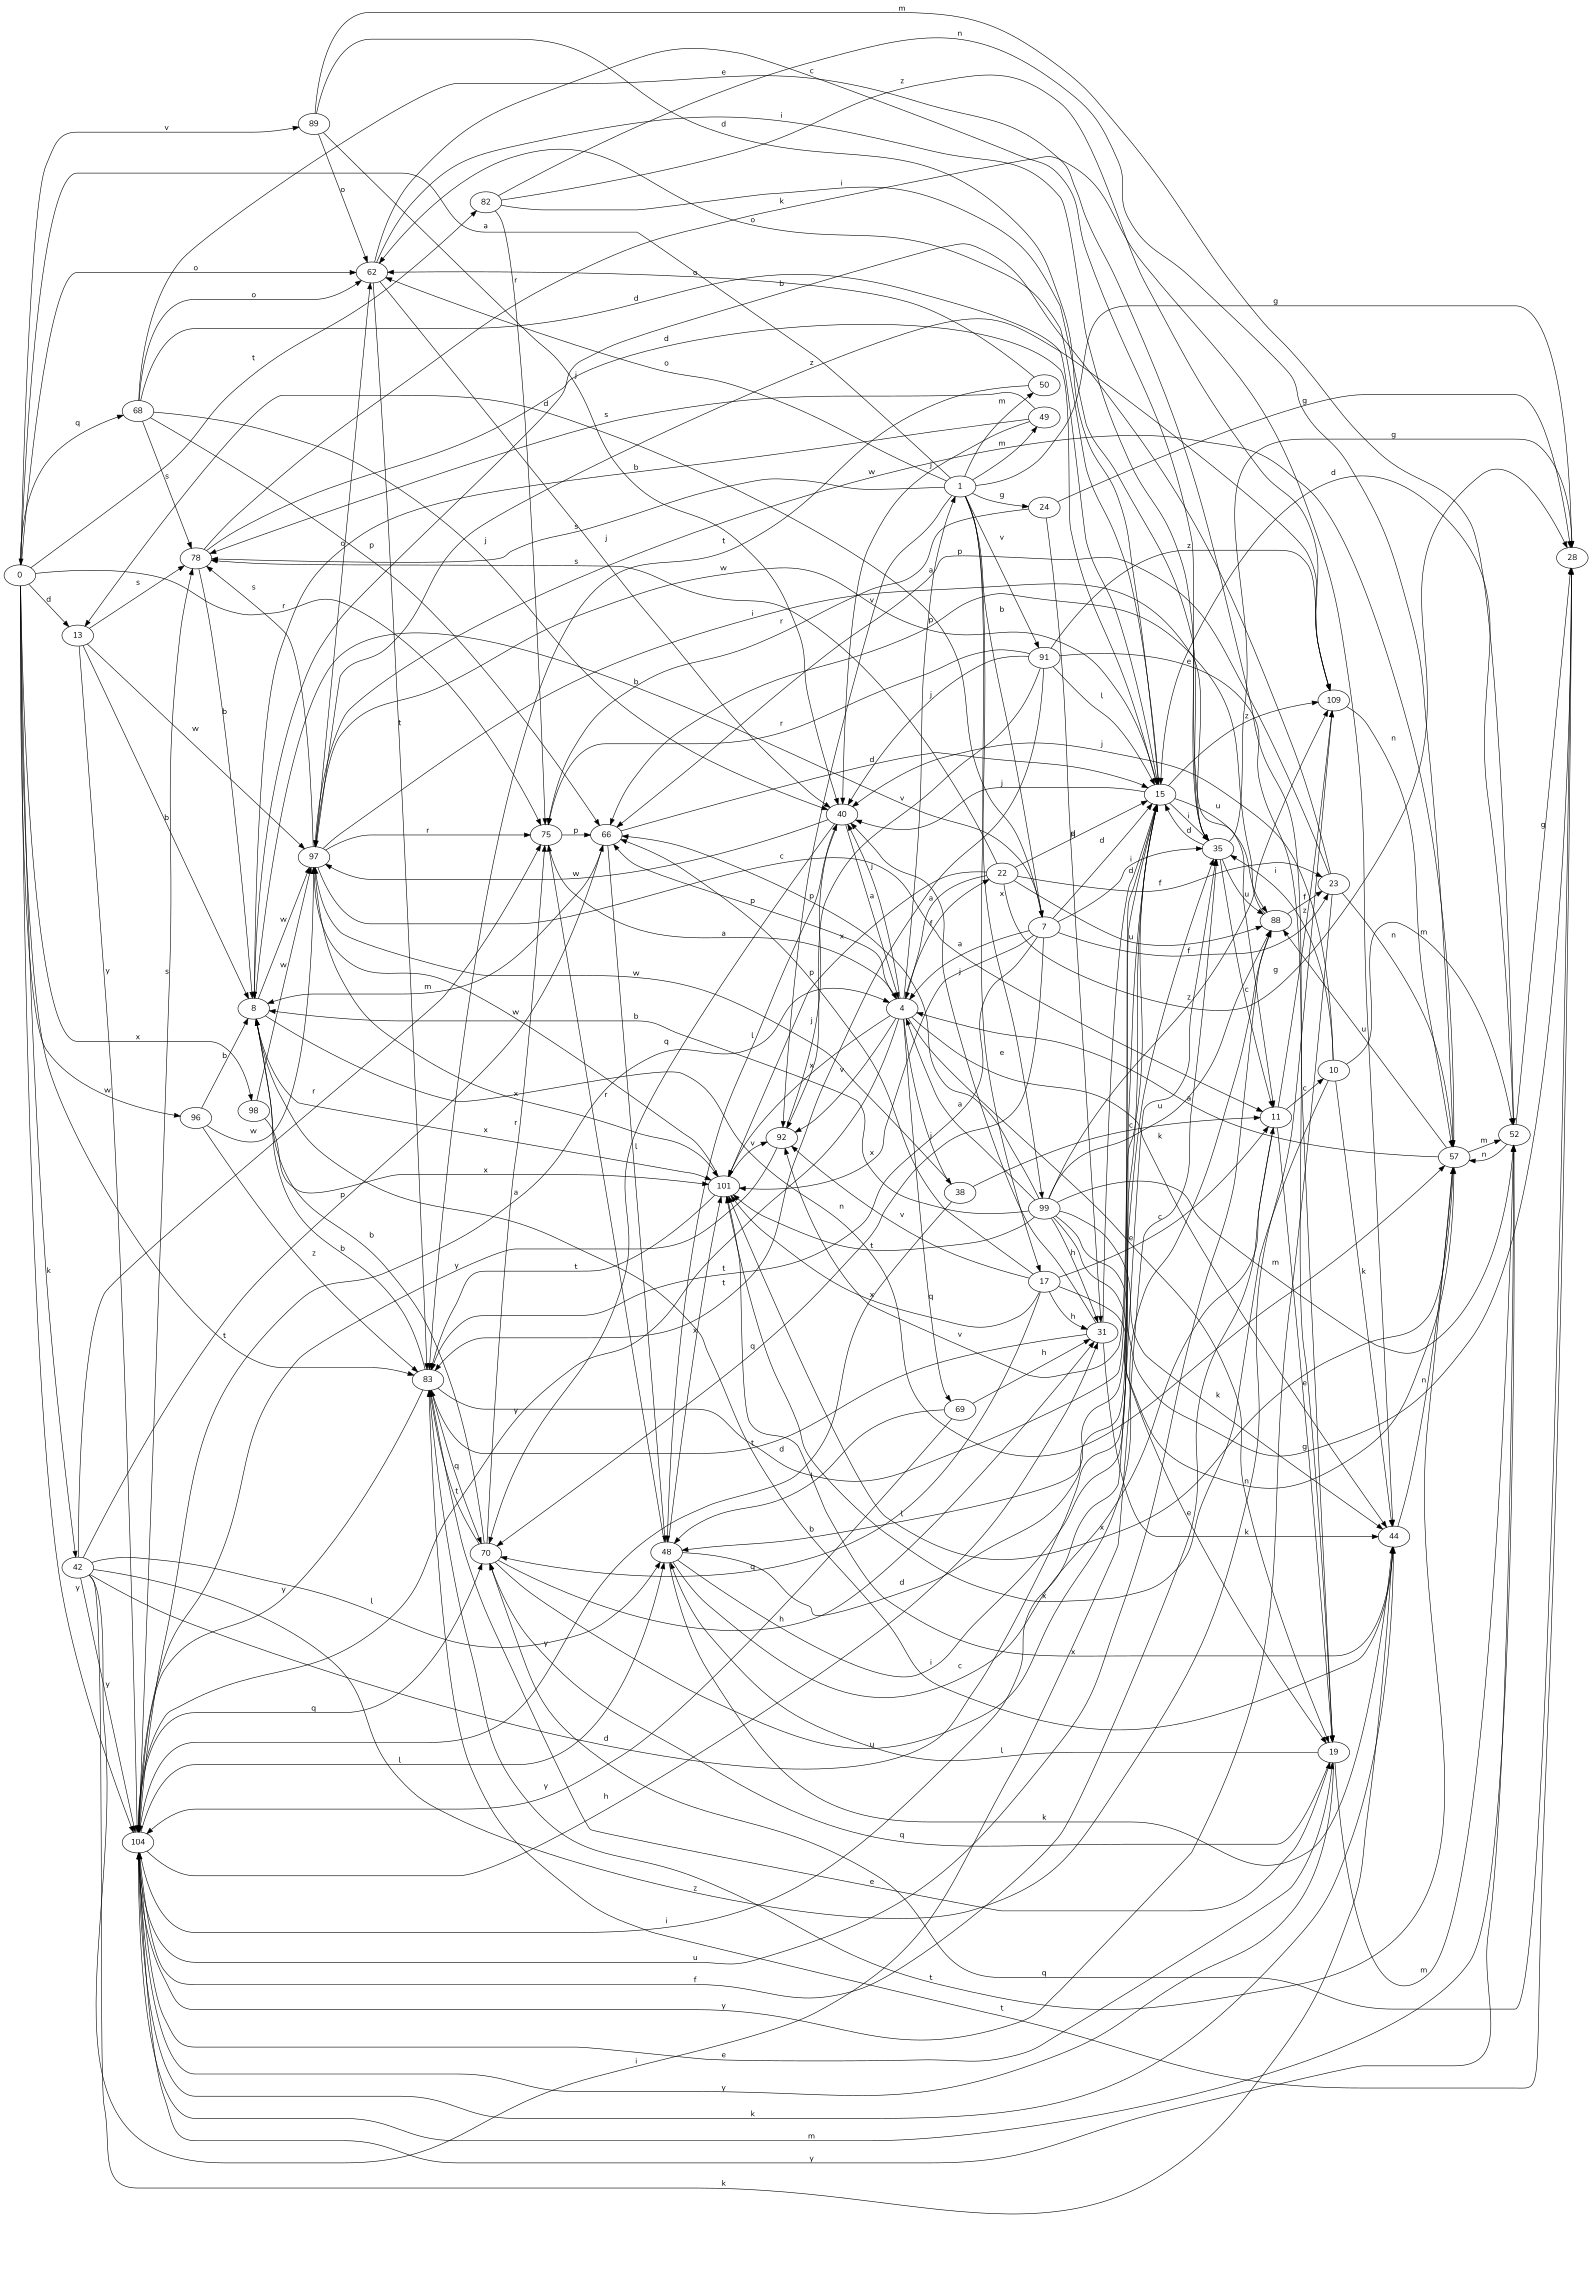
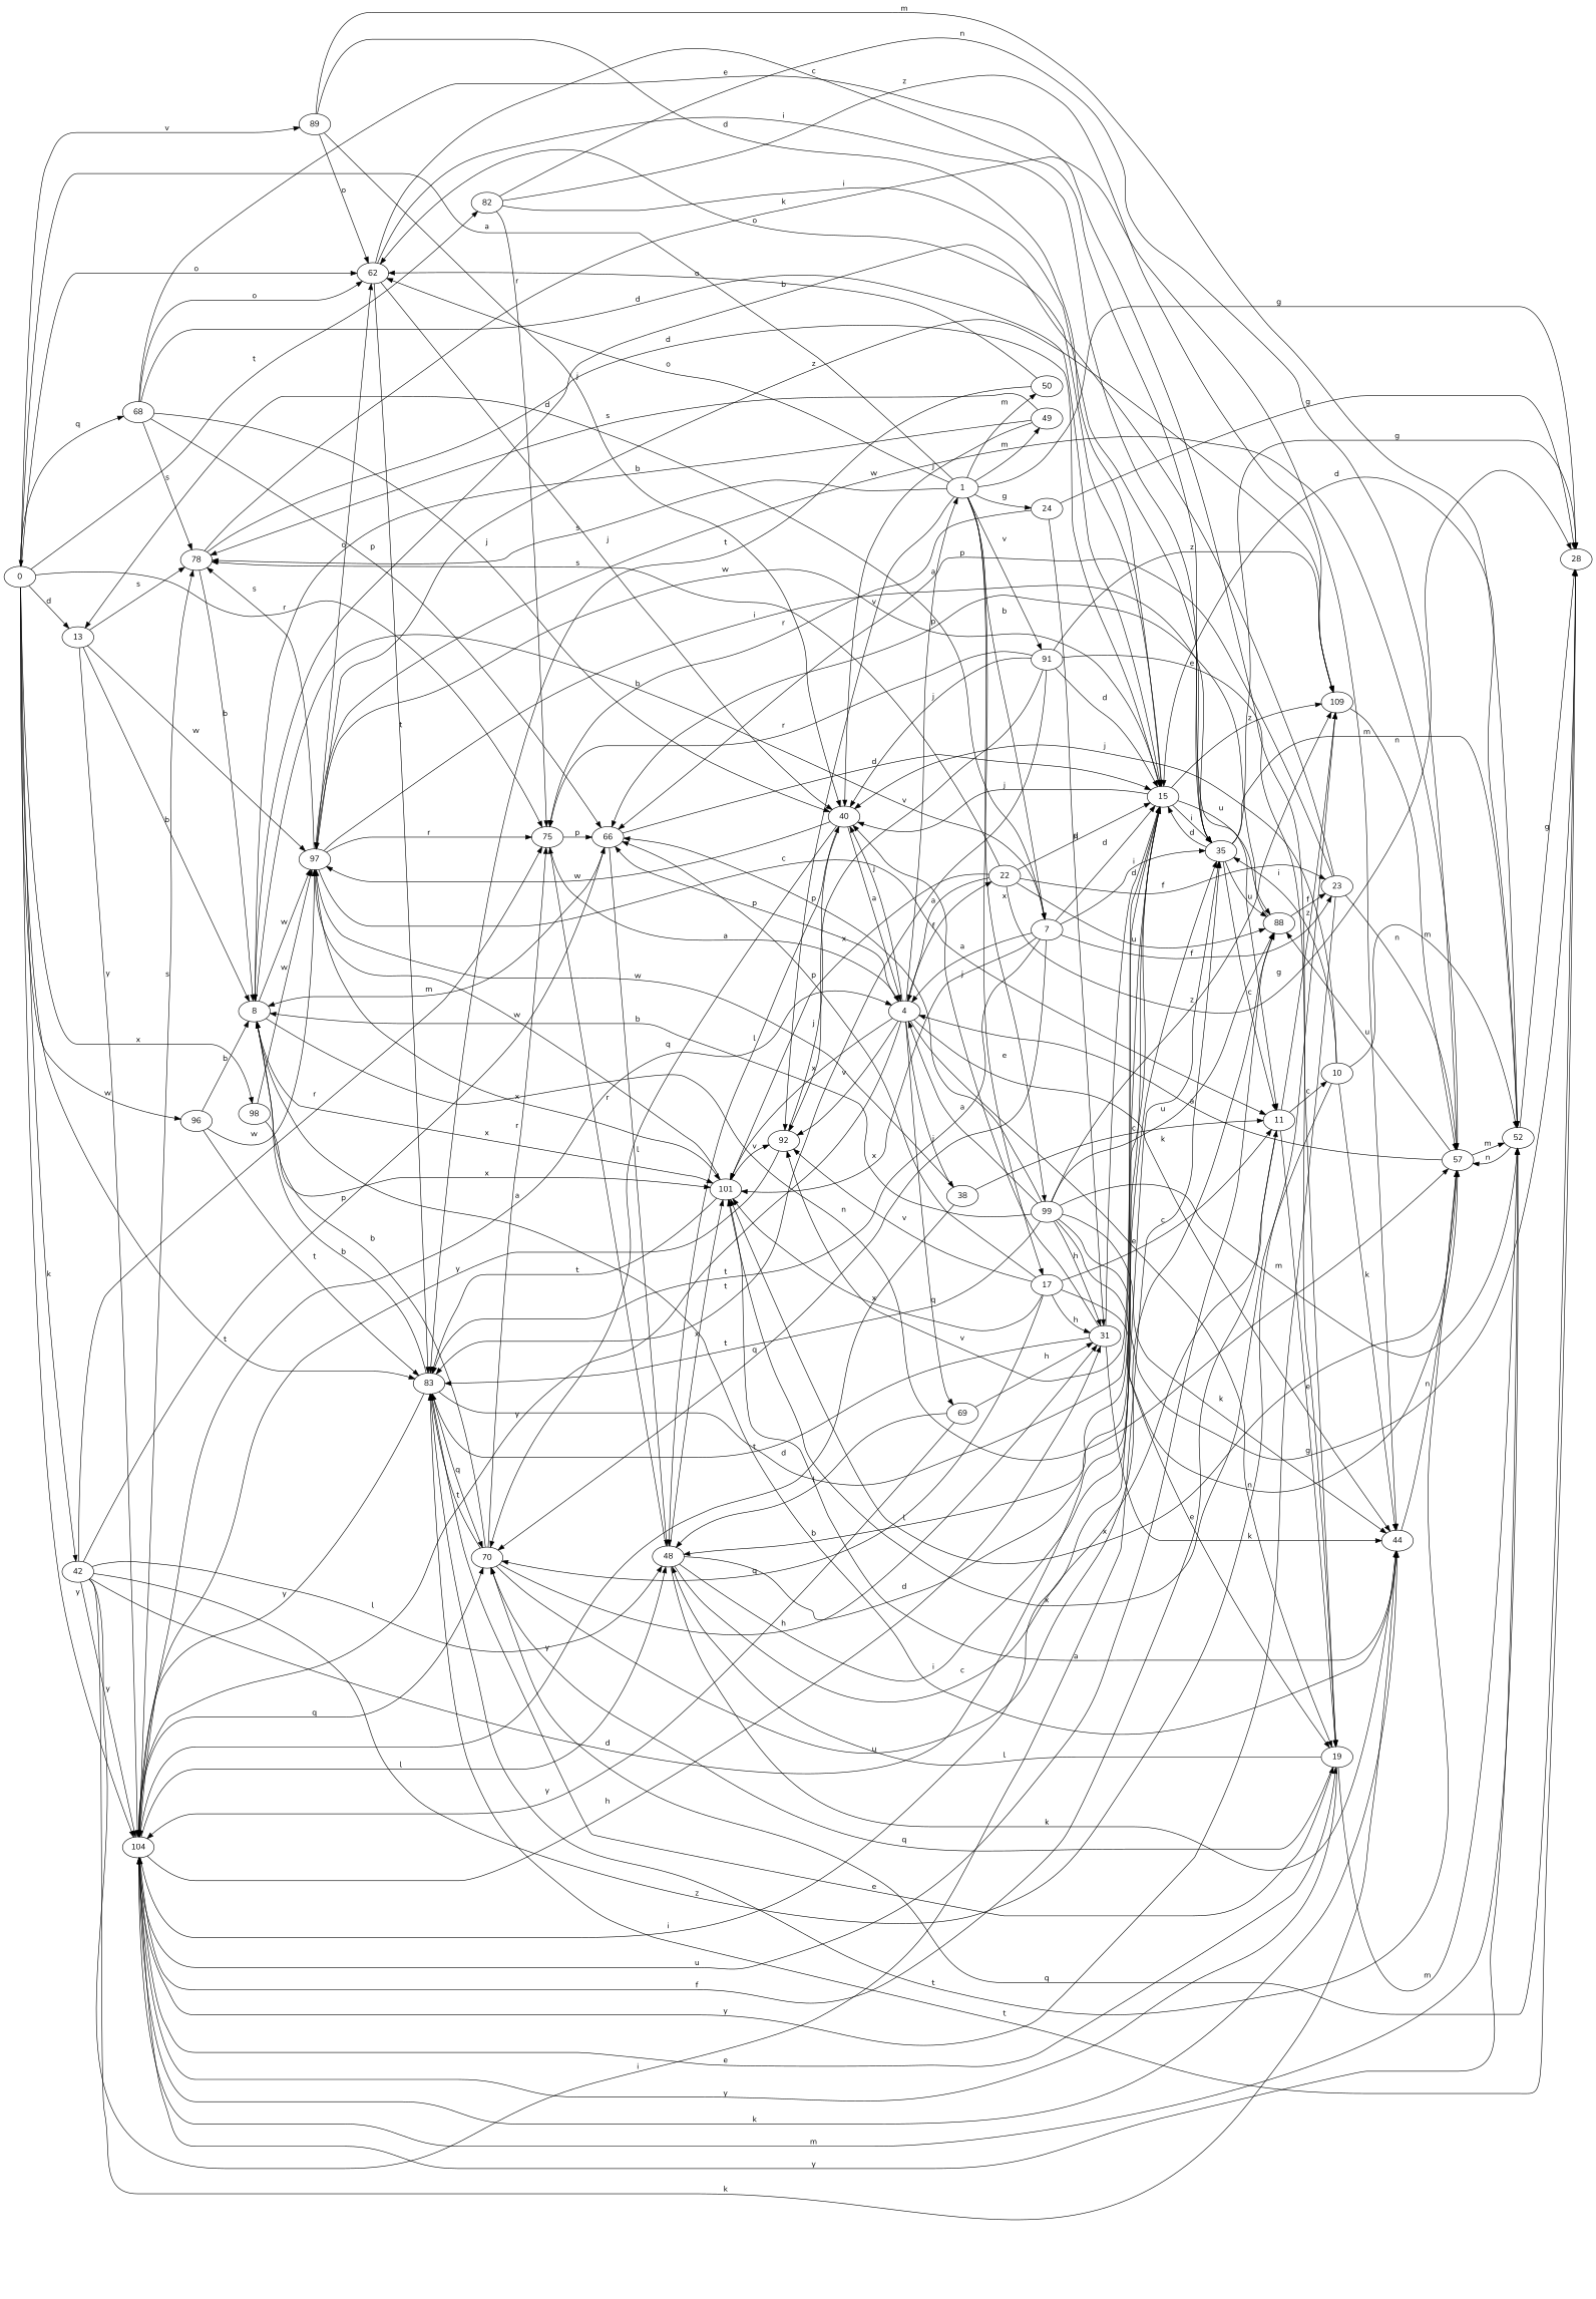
  strict digraph {
    fontname=Nunito
    rankdir=LR
    node [fontname=Nunito]
    edge [fontname=Nunito]
    0
    13
    42
    62
    68
    75
    82
    83
    89
    96
    98
    104
    78
    8
    97
    44
    66
    15
    35
    109
    48
    40
    11
    19
    4
    57
    70
    52
    101
    88
    31
    1
    7
    17
    24
    28
    49
    50
    91
    92
    99
    23
    22
    38
    69
    10
    0 -> 13 [label=d]
    0 -> 42 [label=k]
    0 -> 62 [label=o]
    0 -> 68 [label=q]
    0 -> 75 [label=r]
    0 -> 82 [label=t]
    0 -> 83 [label=t]
    0 -> 89 [label=v]
    0 -> 96 [label=w]
    0 -> 98 [label=x]
    0 -> 104 [label=y]
    13 -> 104 [label=y]
    13 -> 78 [label=s]
    13 -> 8 [label=b]
    13 -> 97 [label=w]
    42 -> 75 [label=r]
    42 -> 104 [label=y]
    42 -> 44 [label=k]
    42 -> 66 [label=p]
    42 -> 15 [label=d]
    42 -> 35 [label=i]
    42 -> 109 [label=z]
    42 -> 48 [label=l]
    62 -> 83 [label=t]
    62 -> 35 [label=i]
    62 -> 40 [label=j]
    62 -> 11 [label=c]
    68 -> 62 [label=o]
    68 -> 78 [label=s]
    68 -> 66 [label=p]
    68 -> 15 [label=d]
    68 -> 40 [label=j]
    68 -> 19 [label=e]
    75 -> 66 [label=p]
    75 -> 4 [label=a]
    82 -> 75 [label=r]
    82 -> 35 [label=i]
    82 -> 109 [label=z]
    82 -> 57 [label=n]
    83 -> 104 [label=y]
    83 -> 8 [label=b]
    83 -> 15 [label=d]
    83 -> 19 [label=e]
    83 -> 70 [label=q]
    89 -> 62 [label=o]
    89 -> 15 [label=d]
    89 -> 40 [label=j]
    89 -> 52 [label=m]
-   96 -> 83 [label=z]
+   96 -> 83 [label=t]
    96 -> 8 [label=b]
    96 -> 97 [label=w]
    98 -> 97 [label=w]
    98 -> 101 [label=x]
    104 -> 78 [label=s]
    104 -> 44 [label=k]
    104 -> 35 [label=i]
    104 -> 48 [label=l]
    104 -> 19 [label=e]
    104 -> 4 [label=a]
    104 -> 70 [label=q]
    104 -> 52 [label=m]
    104 -> 88 [label=u]
    104 -> 31 [label=h]
    78 -> 8 [label=b]
    78 -> 44 [label=k]
    78 -> 15 [label=d]
    8 -> 97 [label=w]
    8 -> 57 [label=n]
    8 -> 101 [label=x]
    8 -> 7 [label=b]
    97 -> 62 [label=o]
    97 -> 75 [label=r]
    97 -> 78 [label=s]
    97 -> 35 [label=i]
    97 -> 109 [label=z]
    97 -> 11 [label=c]
    97 -> 101 [label=x]
    44 -> 8 [label=b]
    44 -> 57 [label=n]
-   44 -> 101 [label=x]
+   44 -> 101 [label=a]
    66 -> 8 [label=m]
    66 -> 15 [label=d]
    66 -> 48 [label=l]
    15 -> 62 [label=o]
    15 -> 97 [label=w]
    15 -> 35 [label=i]
    15 -> 109 [label=z]
    15 -> 48 [label=l]
    15 -> 40 [label=j]
    15 -> 88 [label=u]
    15 -> 92 [label=v]
    35 -> 15 [label=d]
    35 -> 11 [label=c]
+   35 -> 52 [label=m]
    35 -> 88 [label=u]
    35 -> 28 [label=g]
    109 -> 57 [label=n]
    48 -> 75 [label=r]
    48 -> 44 [label=k]
    48 -> 15 [label=d]
    48 -> 35 [label=i]
    48 -> 11 [label=c]
    48 -> 101 [label=x]
    40 -> 97 [label=w]
    40 -> 48 [label=l]
    40 -> 4 [label=a]
    40 -> 70 [label=q]
    11 -> 104 [label=f]
    11 -> 109 [label=z]
    11 -> 19 [label=e]
    11 -> 10 [label=c]
    19 -> 104 [label=y]
    19 -> 48 [label=l]
    19 -> 70 [label=q]
    19 -> 52 [label=m]
    4 -> 104 [label=y]
    4 -> 44 [label=k]
    4 -> 66 [label=p]
    4 -> 40 [label=j]
    4 -> 19 [label=e]
    4 -> 101 [label=x]
    4 -> 1 [label=a]
    4 -> 92 [label=v]
    4 -> 22 [label=f]
    4 -> 38 [label=j]
    4 -> 69 [label=q]
    57 -> 83 [label=t]
    57 -> 97 [label=w]
    57 -> 4 [label=a]
    57 -> 52 [label=m]
    57 -> 101 [label=x]
    57 -> 88 [label=u]
    70 -> 75 [label=r]
    70 -> 83 [label=t]
    70 -> 8 [label=b]
    70 -> 88 [label=u]
    70 -> 31 [label=h]
    52 -> 104 [label=y]
    52 -> 15 [label=d]
    52 -> 57 [label=n]
    52 -> 28 [label=g]
    101 -> 83 [label=t]
    101 -> 97 [label=w]
    101 -> 92 [label=v]
    88 -> 66 [label=p]
    88 -> 23 [label=f]
    31 -> 83 [label=t]
    31 -> 44 [label=k]
    31 -> 15 [label=d]
    31 -> 40 [label=j]
    1 -> 0 [label=a]
    1 -> 62 [label=o]
    1 -> 78 [label=s]
    1 -> 7 [label=b]
    1 -> 17 [label=e]
    1 -> 24 [label=g]
    1 -> 28 [label=g]
    1 -> 49 [label=m]
    1 -> 50 [label=m]
    1 -> 91 [label=v]
    1 -> 92 [label=v]
    1 -> 99 [label=x]
    7 -> 13 [label=d]
    7 -> 83 [label=t]
    7 -> 15 [label=d]
    7 -> 35 [label=i]
    7 -> 4 [label=a]
    7 -> 70 [label=q]
    7 -> 101 [label=x]
    7 -> 23 [label=f]
    17 -> 66 [label=p]
    17 -> 11 [label=c]
    17 -> 57 [label=n]
    17 -> 70 [label=q]
    17 -> 101 [label=x]
    17 -> 31 [label=h]
    17 -> 92 [label=v]
    24 -> 75 [label=r]
    24 -> 31 [label=h]
    24 -> 28 [label=g]
    28 -> 83 [label=t]
    28 -> 70 [label=q]
    49 -> 78 [label=s]
    49 -> 8 [label=b]
    49 -> 40 [label=j]
    50 -> 62 [label=o]
    50 -> 83 [label=t]
    91 -> 75 [label=r]
    91 -> 83 [label=t]
-   91 -> 15 [label=l]
+   91 -> 15 [label=d]
    91 -> 109 [label=z]
    91 -> 40 [label=j]
    91 -> 19 [label=e]
    91 -> 92 [label=v]
    92 -> 104 [label=y]
    92 -> 40 [label=j]
-   99 -> 101 [label=t]
+   99 -> 83 [label=t]
    99 -> 8 [label=b]
    99 -> 44 [label=k]
    99 -> 66 [label=p]
    99 -> 109 [label=z]
    99 -> 19 [label=e]
    99 -> 4 [label=a]
    99 -> 52 [label=m]
    99 -> 88 [label=u]
    99 -> 31 [label=h]
    99 -> 28 [label=g]
    23 -> 104 [label=y]
    23 -> 8 [label=b]
    23 -> 66 [label=p]
    23 -> 57 [label=n]
    22 -> 78 [label=s]
    22 -> 15 [label=d]
    22 -> 4 [label=a]
    22 -> 101 [label=x]
    22 -> 88 [label=u]
    22 -> 28 [label=g]
    22 -> 23 [label=f]
    38 -> 104 [label=y]
    38 -> 97 [label=w]
    38 -> 11 [label=c]
    69 -> 104 [label=y]
    69 -> 48 [label=l]
    69 -> 31 [label=h]
    10 -> 44 [label=k]
    10 -> 35 [label=i]
    10 -> 40 [label=j]
    10 -> 52 [label=m]
    10 -> 101 [label=x]
  }
